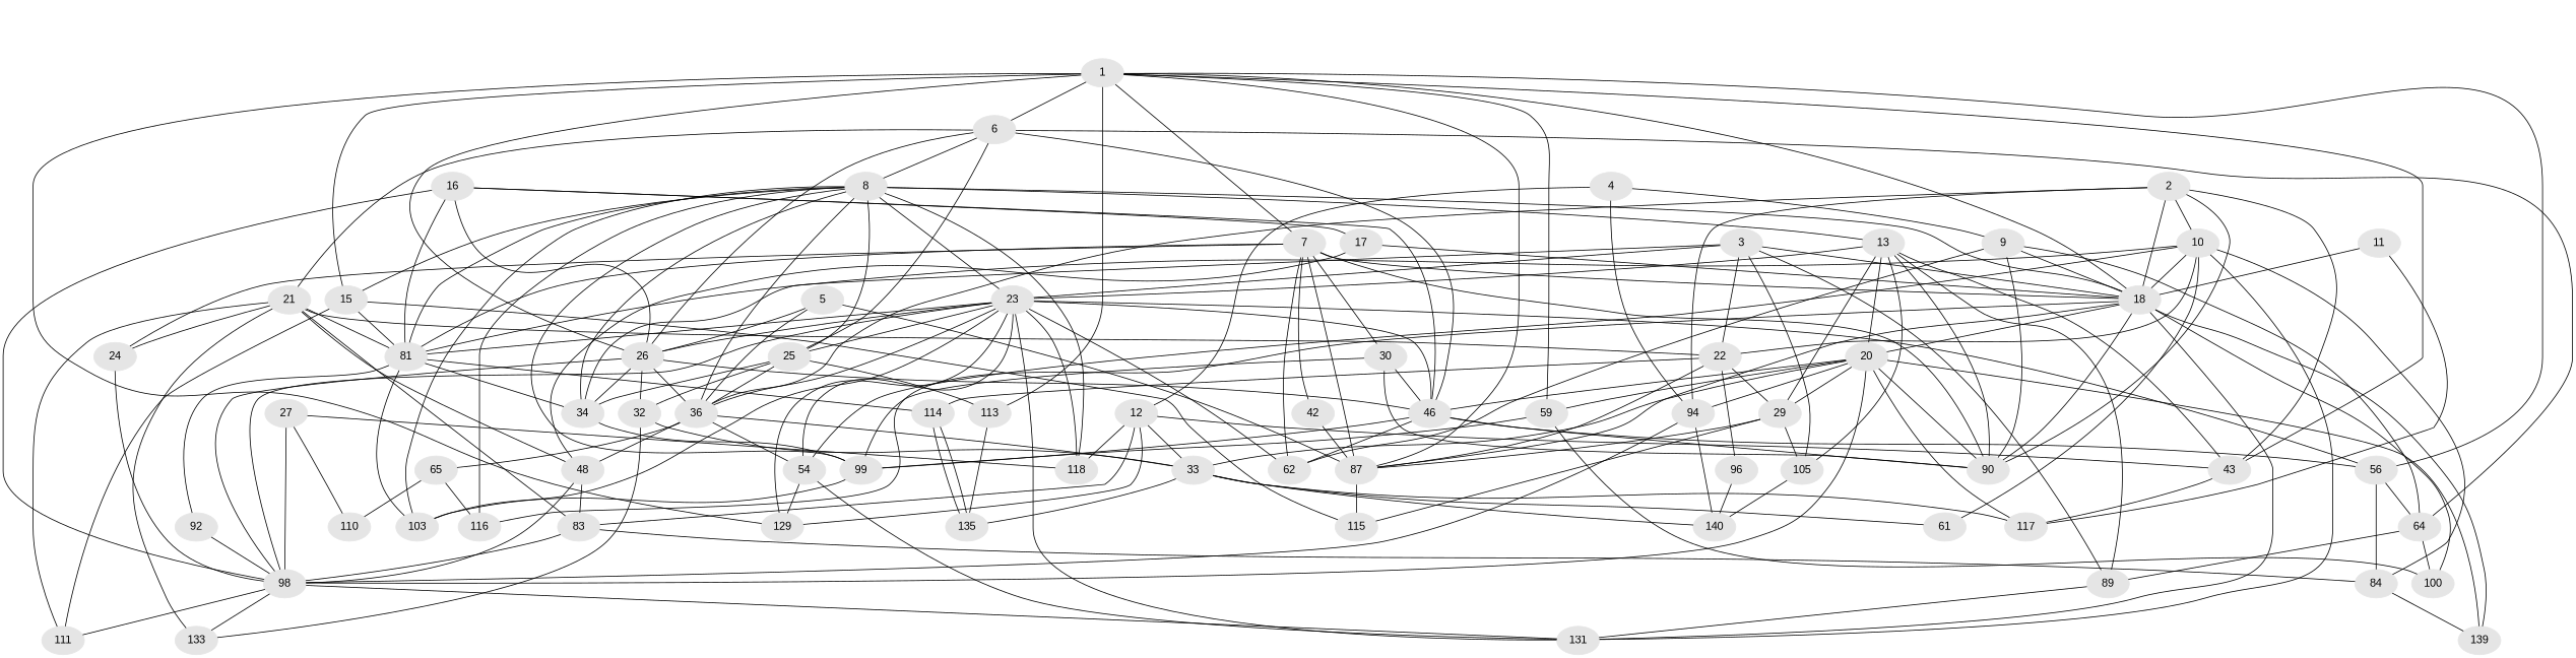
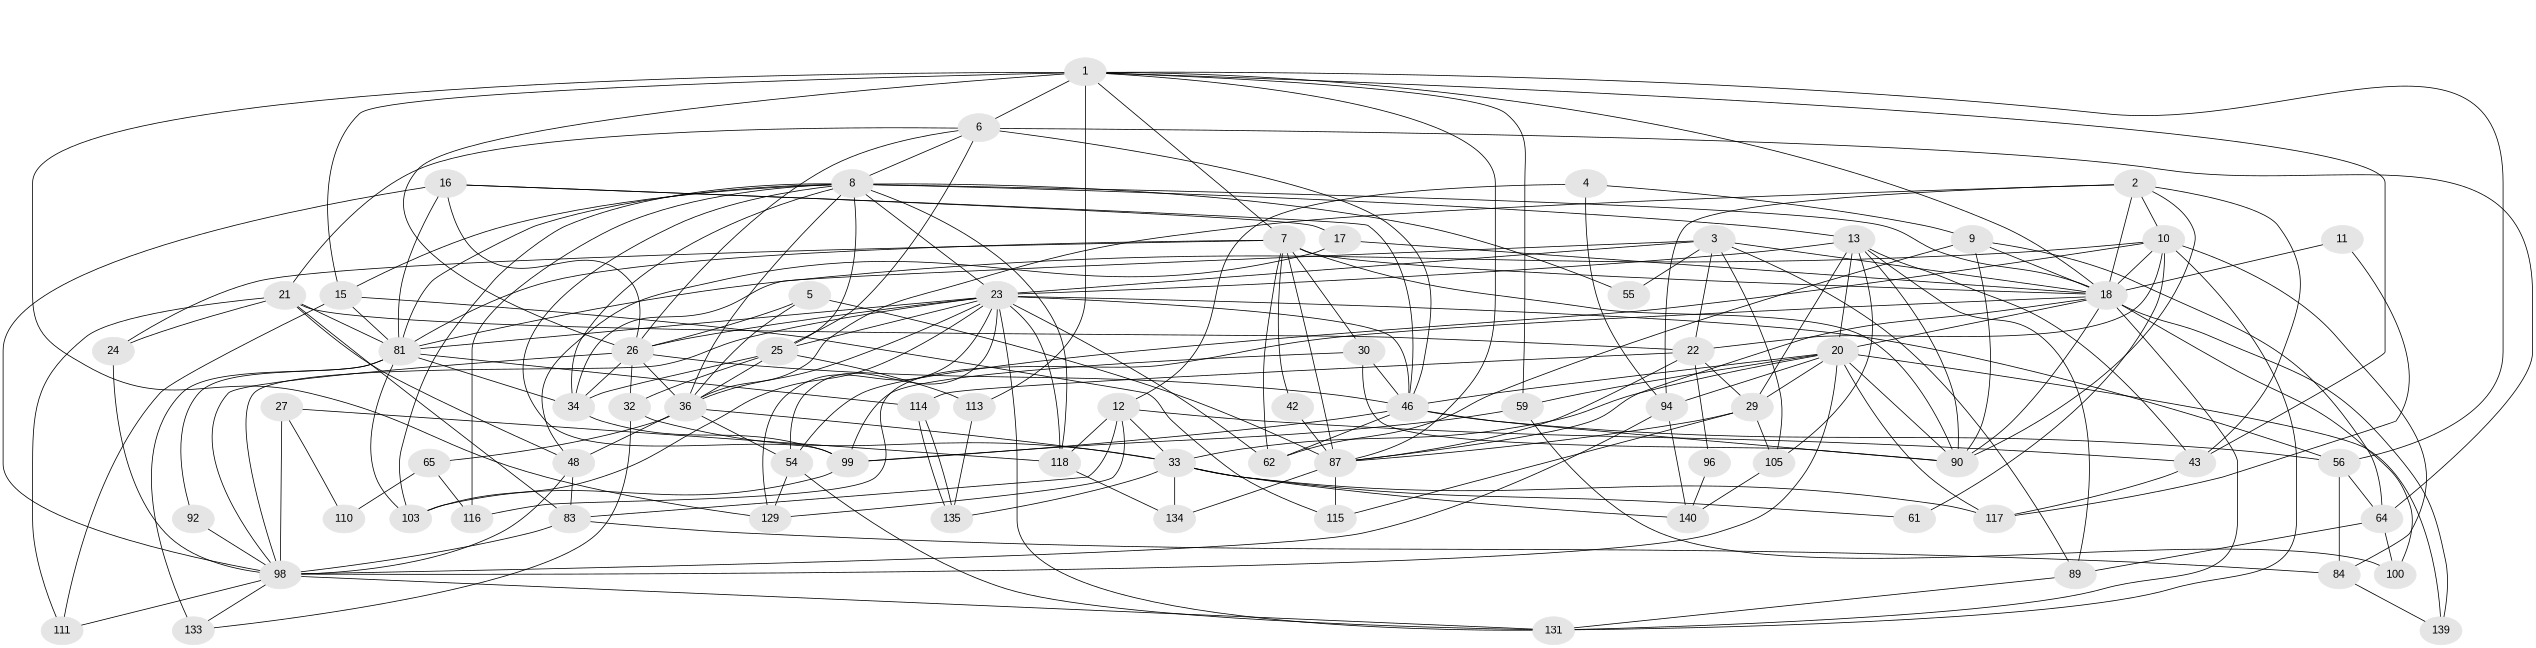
  graph {
    fontname="Liberation Sans"
    node [color=gray90 fontname="Liberation Sans" style=filled]
    edge [fontname="Liberation Sans"]
    1 [super="+137+86+35"]
    6 [super="+81+75"]
    15 [super="+60"]
    18 [super="+44+19"]
    26 [super="+37+123"]
    43 [super="+85"]
    56 [super="+57"]
    59 [super="+120"]
    n9 [label=87 super="+130+112"]
    113
    129
    7 [super="+53"]
    8 [super="+88+41+51"]
    21 [super="+47"]
    25 [super="+45"]
    46 [super="+50+58"]
    64 [super="+87"]
    n18 [label=81 super="+104"]
    111
    115 [super="+128"]
    90 [super="+125"]
    116
    131
    20 [super="+77+71"]
    100
    139
    36 [super="+121+82"]
    34 [super="+68"]
    98 [super="+119+138"]
    32 [super="+52"]
    117 [super="+127"]
    84
    99
+   134
    135
    2 [super="+95+14"]
    10 [super="+69"]
    94
    22 [super="+33"]
    54 [super="+144+63"]
    61
    n42 [label=33 super="+72"]
    48
    65
    140
    3 [super="+106"]
    23 [super="+108+49+97+124"]
+   55
    89
    105
    29 [super="+136+79"]
    96
    114
    62 [super="+126"]
    103
    118
    9 [super="+28"]
    4
    12
    83 [super="+101"]
    5
    24
    30 [super="+122"]
    42
    13 [super="+39+93"]
    92
    133
    11
    16 [super="+73"]
    17
    27
    110
    1 -- 6 [weight=3]
    1 -- 15
    1 -- 18
    1 -- 26
    1 -- 43
    1 -- 56
    1 -- 59
    1 -- n9
    1 -- 113
    1 -- 129
    1 -- 7
    6 -- 26
    6 -- 8
    6 -- 21 [weight=2]
    6 -- 25
    6 -- 46
    6 -- 64
    15 -- n18
    15 -- 111
    15 -- 115
    18 -- n9
    18 -- 90
    18 -- 116
    18 -- 131
    18 -- 20
    18 -- 100
    18 -- 139
    26 -- 46
    26 -- 36
    26 -- 34
    26 -- 98
    26 -- 32
    43 -- 117
    56 -- 64
    56 -- 84
    59 -- 100
    59 -- 99
    n9 -- 115
+   n9 -- 134
    113 -- 135
    7 -- 18
    7 -- n9
    7 -- n18
    7 -- 90
    7 -- 62
    7 -- 24
    7 -- 30
    7 -- 42
    8 -- 15
    8 -- 18
    8 -- 25 [weight=2]
    8 -- n18
    8 -- 116
    8 -- 36
    8 -- 34
    8 -- 99
    8 -- 23
+   8 -- 55
    8 -- 103
    8 -- 118
    8 -- 13
    21 -- n18
    21 -- 111
    21 -- 22
    21 -- 48
    21 -- 83
    21 -- 24
    25 -- 113
    25 -- 36
    25 -- 34
    25 -- 32
    46 -- 56
    46 -- 90
    46 -- 99
    46 -- 62
    64 -- 100
    64 -- 89
    n18 -- 34
    n18 -- 114
    n18 -- 103
    n18 -- 92
-   21 -- 133
+   n18 -- 133
    20 -- 59
    20 -- 46
    20 -- 90
    20 -- 139
    20 -- 98
    20 -- 117
    20 -- 94
    20 -- n42
    20 -- 29 [weight=2]
    36 -- 54
    36 -- n42
    36 -- 48
    36 -- 65
    34 -- 99
    98 -- 111
    98 -- 131
    98 -- 133
    32 -- n42
    32 -- 133
    84 -- 139
    99 -- 103
    2 -- 18
    2 -- 43
    2 -- 90
    2 -- 36
    2 -- 10
    2 -- 94
    10 -- 18
    10 -- n18
    10 -- 131
    10 -- 84
    10 -- 22
    10 -- 54
    10 -- 61
    94 -- 98
    94 -- 140
    22 -- n9
    22 -- 29
    22 -- 96
    22 -- 114
    54 -- 129
    54 -- 131
    n42 -- 117
+   n42 -- 134
    n42 -- 135
    n42 -- 61
    n42 -- 140
    48 -- 98
    48 -- 83
    65 -- 116
    65 -- 110
    3 -- 18
    3 -- 34
    3 -- 22
    3 -- 23
+   3 -- 55
    3 -- 89
    3 -- 105
    23 -- 26
    23 -- 56
    23 -- 129
    23 -- 25
    23 -- 46
    23 -- n18
    23 -- 131
    23 -- 36
    23 -- 98
    23 -- 54
    23 -- 62
    23 -- 103
    23 -- 118
    89 -- 131
    105 -- 140
    29 -- n9
    29 -- 115
    29 -- 105
    96 -- 140
    114 -- 135
    114 -- 135
+   118 -- 134
    9 -- 18
    9 -- 64
    9 -- 90
    9 -- 62
    4 -- 94
    4 -- 9
    4 -- 12
    12 -- 43
    12 -- 129
    12 -- n42
    12 -- 118
    12 -- 83
    83 -- 98 [weight=2]
    83 -- 84
    5 -- 26
    5 -- n9
    5 -- 36
    24 -- 98
    30 -- 46 [weight=2]
    30 -- 90
    30 -- 99
    42 -- n9 [weight=2]
    13 -- 43
    13 -- 90
    13 -- 20
    13 -- 23 [weight=2]
    13 -- 89
    13 -- 105
    13 -- 29
    92 -- 98
    11 -- 18
    11 -- 117
    16 -- 26
    16 -- 46
    16 -- n18
    16 -- 98
    16 -- 17
    17 -- 18
    17 -- 48
    27 -- 98
    27 -- 118
    27 -- 110
  }
